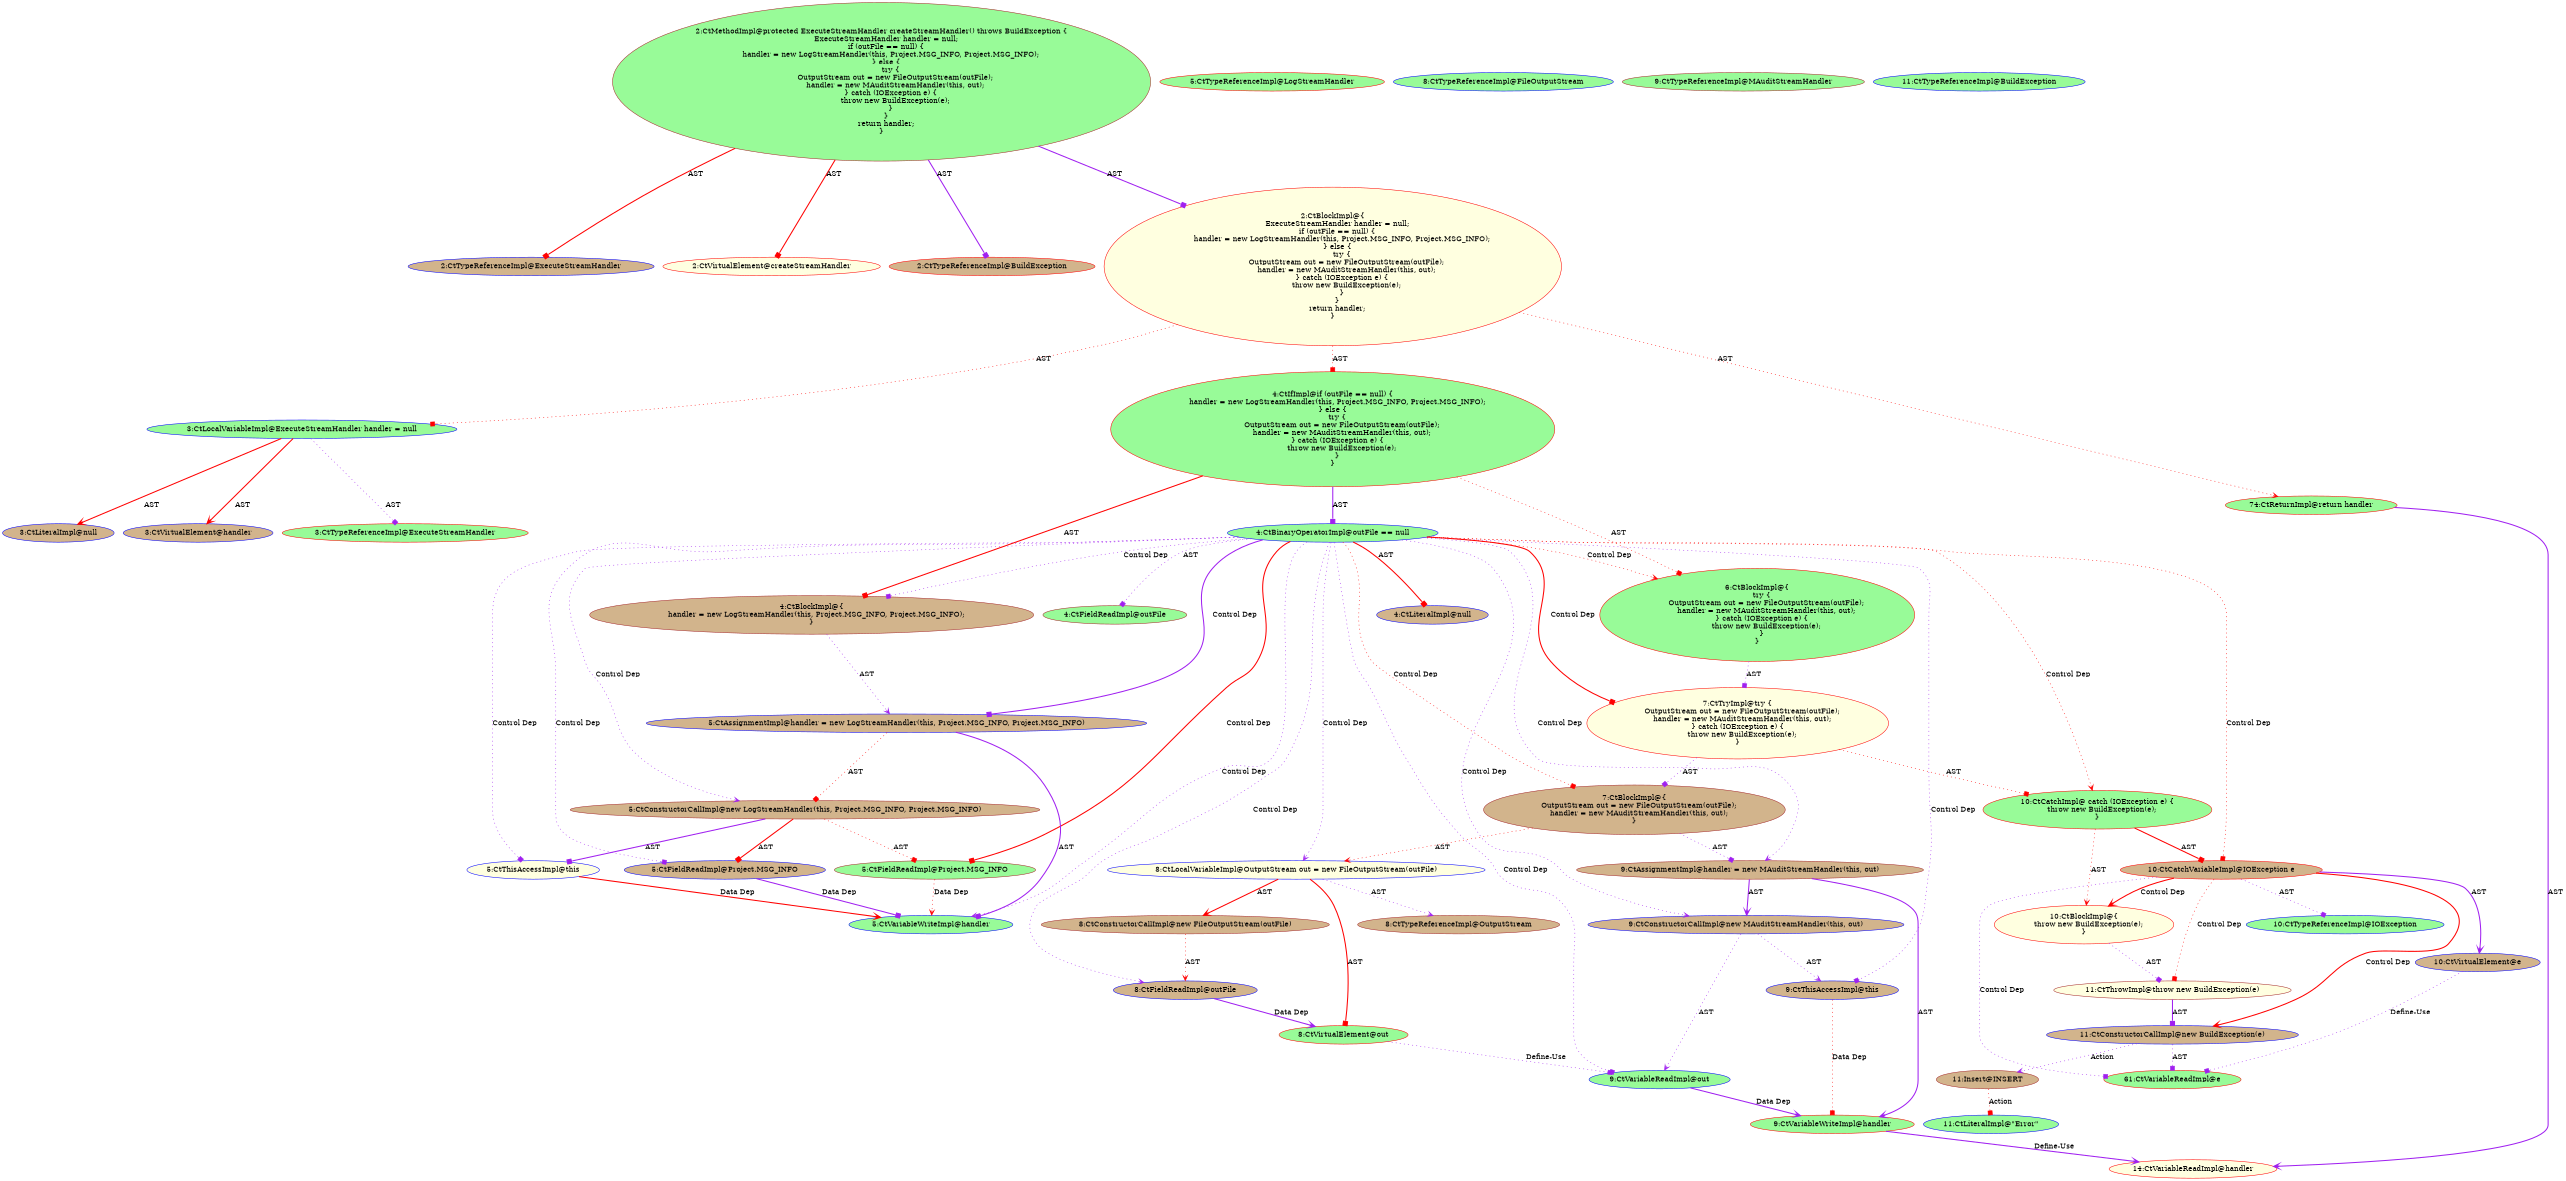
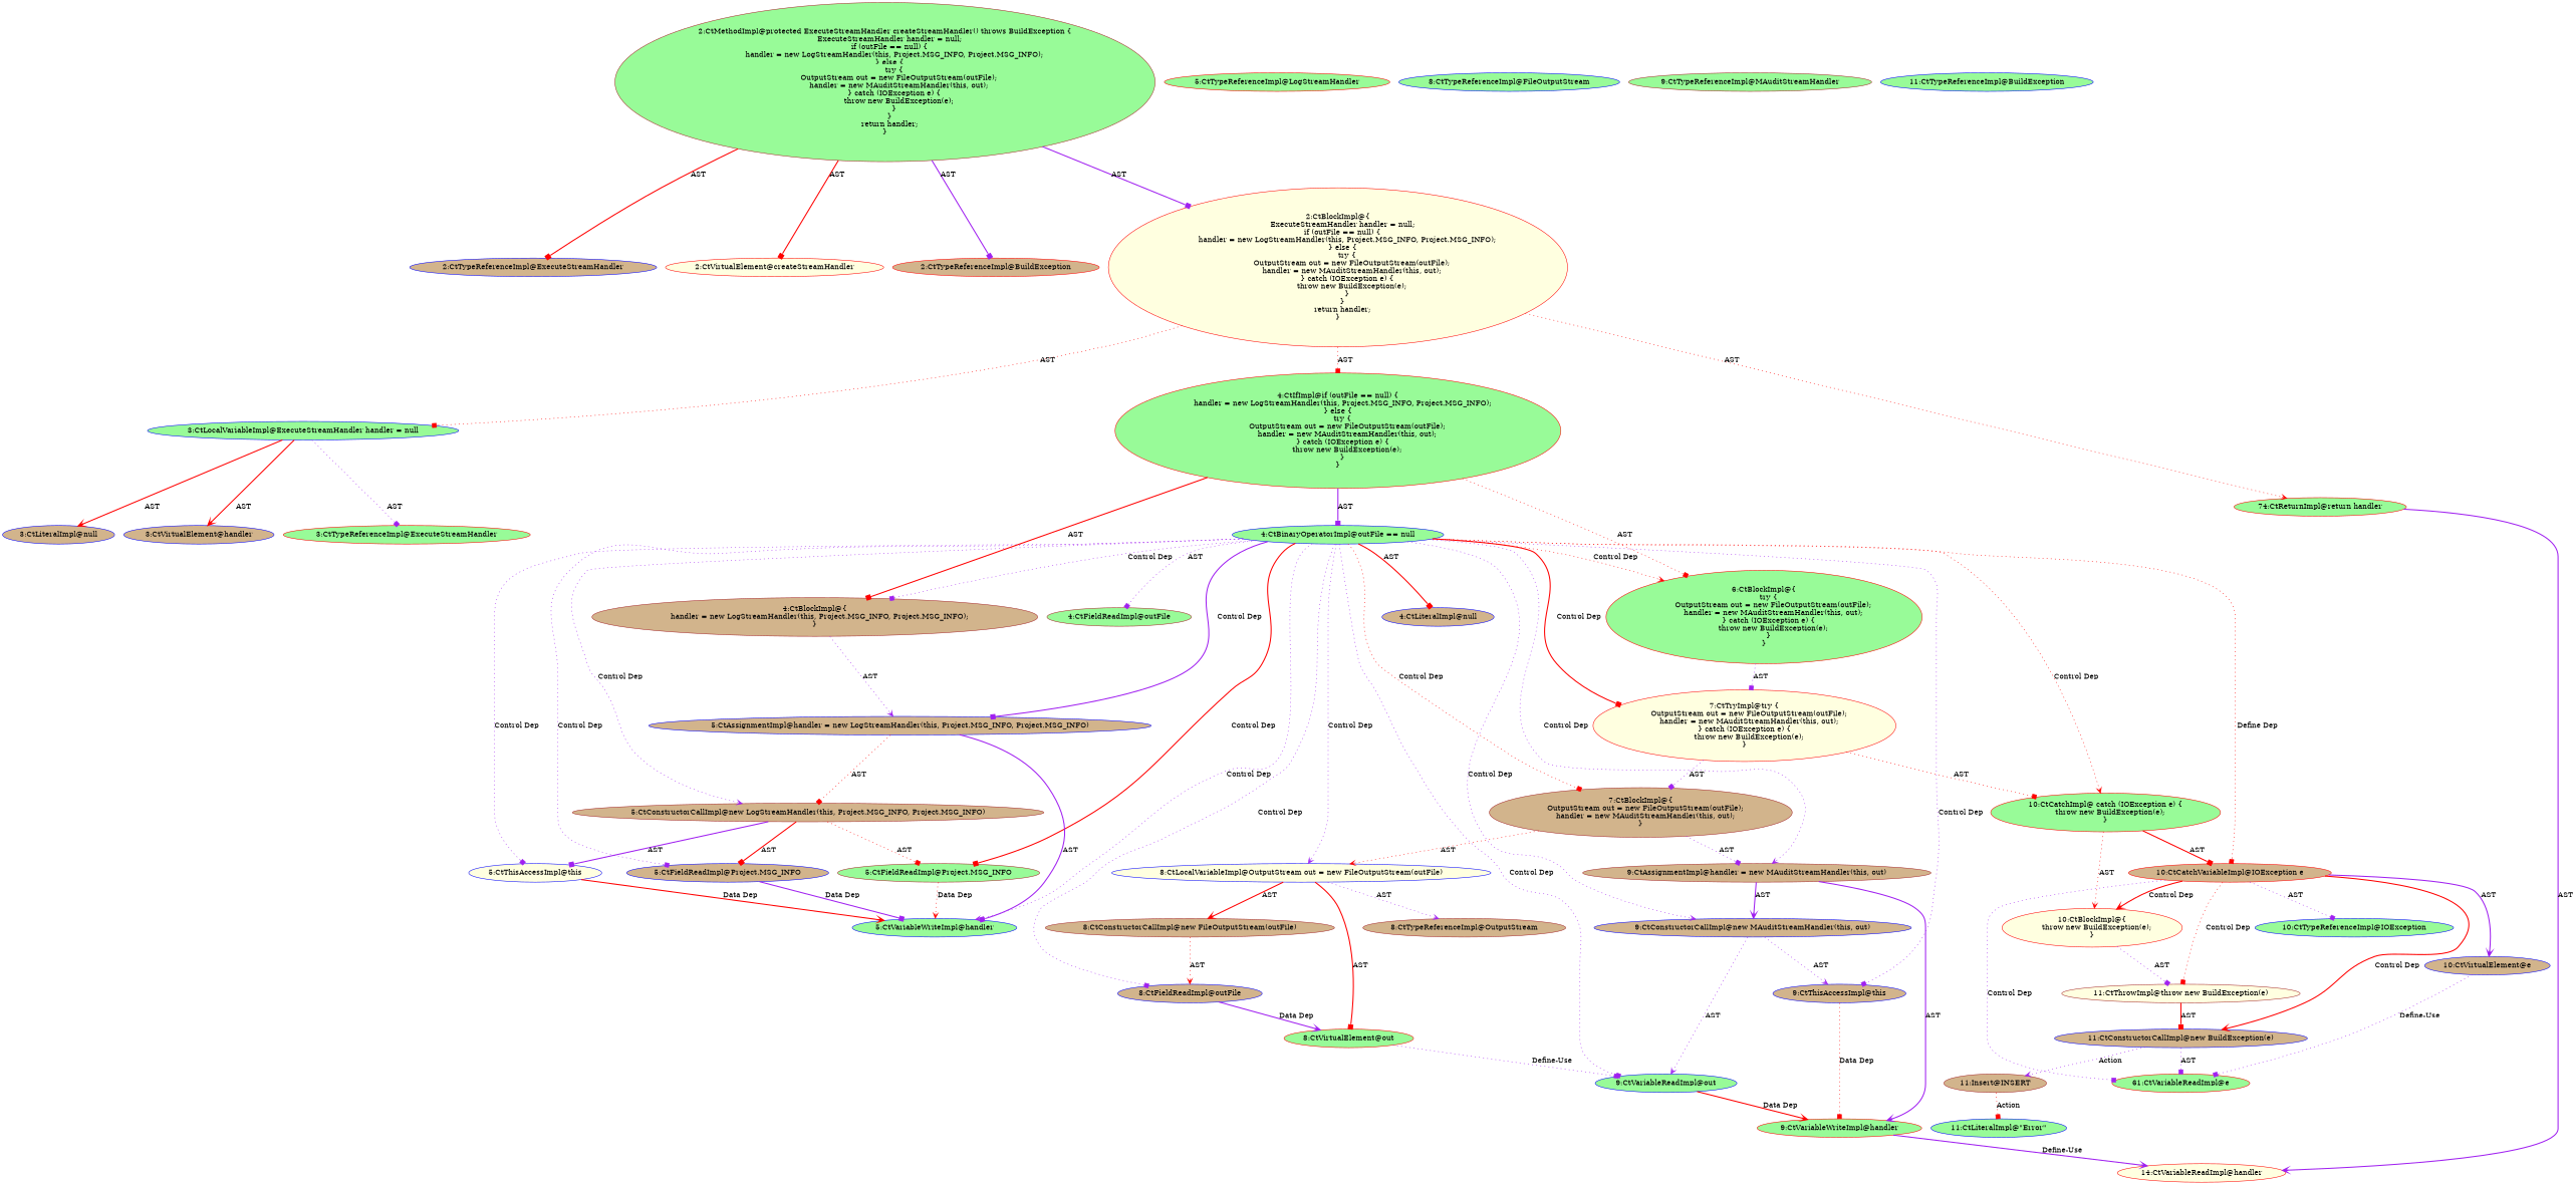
  digraph {
    node [color=blue fillcolor=palegreen shape=ellipse style=filled]
    edge [arrowhead=box color=purple style=dotted]
    n1 [fillcolor=tan label="2:CtTypeReferenceImpl@ExecuteStreamHandler"]
    n2 [color=red fillcolor=lightyellow label="2:CtVirtualElement@createStreamHandler"]
    n3 [color=red fillcolor=tan label="2:CtTypeReferenceImpl@BuildException"]
    n4 [color=red label="3:CtTypeReferenceImpl@ExecuteStreamHandler"]
    n5 [fillcolor=tan label="3:CtLiteralImpl@null"]
    n6 [fillcolor=tan label="3:CtVirtualElement@handler"]
    n7 [label="3:CtLocalVariableImpl@ExecuteStreamHandler handler = null"]
    n8 [color=brown label="4:CtFieldReadImpl@outFile"]
    n9 [fillcolor=tan label="4:CtLiteralImpl@null"]
    n10 [label="4:CtBinaryOperatorImpl@outFile == null"]
    n11 [label="5:CtVariableWriteImpl@handler"]
    n12 [fillcolor=lightyellow label="5:CtThisAccessImpl@this"]
    n13 [color=brown label="5:CtFieldReadImpl@Project.MSG_INFO"]
    n14 [fillcolor=tan label="5:CtFieldReadImpl@Project.MSG_INFO"]
    n15 [color=brown fillcolor=tan label="5:CtConstructorCallImpl@new LogStreamHandler(this, Project.MSG_INFO, Project.MSG_INFO)"]
    n16 [fillcolor=tan label="5:CtAssignmentImpl@handler = new LogStreamHandler(this, Project.MSG_INFO, Project.MSG_INFO)"]
    n17 [color=brown fillcolor=tan label="4:CtBlockImpl@\{\n    handler = new LogStreamHandler(this, Project.MSG_INFO, Project.MSG_INFO);\n\}"]
    n18 [fillcolor=tan label="8:CtFieldReadImpl@outFile"]
    n19 [fillcolor=lightyellow label="8:CtLocalVariableImpl@OutputStream out = new FileOutputStream(outFile)"]
    n20 [fillcolor=tan label="9:CtThisAccessImpl@this"]
    n21 [label="9:CtVariableReadImpl@out"]
    n22 [fillcolor=tan label="9:CtConstructorCallImpl@new MAuditStreamHandler(this, out)"]
    n23 [color=brown fillcolor=tan label="9:CtAssignmentImpl@handler = new MAuditStreamHandler(this, out)"]
    n24 [color=brown fillcolor=tan label="7:CtBlockImpl@\{\n    OutputStream out = new FileOutputStream(outFile);\n    handler = new MAuditStreamHandler(this, out);\n\}"]
    n25 [color=red fillcolor=tan label="10:CtCatchVariableImpl@IOException e"]
    n26 [color=red label="10:CtCatchImpl@ catch (IOException e) \{\n    throw new BuildException(e);\n\}"]
    n27 [color=red fillcolor=lightyellow label="7:CtTryImpl@try \{\n    OutputStream out = new FileOutputStream(outFile);\n    handler = new MAuditStreamHandler(this, out);\n\} catch (IOException e) \{\n    throw new BuildException(e);\n\}"]
    n28 [color=red label="6:CtBlockImpl@\{\n    try \{\n        OutputStream out = new FileOutputStream(outFile);\n        handler = new MAuditStreamHandler(this, out);\n    \} catch (IOException e) \{\n        throw new BuildException(e);\n    \}\n\}"]
    n29 [color=red label="8:CtVirtualElement@out"]
    n30 [color=brown fillcolor=tan label="8:CtConstructorCallImpl@new FileOutputStream(outFile)"]
    n31 [color=brown fillcolor=tan label="8:CtTypeReferenceImpl@OutputStream"]
    n32 [color=red label="9:CtVariableWriteImpl@handler"]
    n33 [color=red fillcolor=lightyellow label="14:CtVariableReadImpl@handler"]
    n34 [fillcolor=tan label="10:CtVirtualElement@e"]
    n35 [color=red label="61:CtVariableReadImpl@e"]
    n36 [label="10:CtTypeReferenceImpl@IOException"]
    n37 [fillcolor=tan label="11:CtConstructorCallImpl@new BuildException(e)"]
    n38 [color=brown fillcolor=lightyellow label="11:CtThrowImpl@throw new BuildException(e)"]
    n39 [color=red fillcolor=lightyellow label="10:CtBlockImpl@\{\n    throw new BuildException(e);\n\}"]
    n40 [color=red label="5:CtTypeReferenceImpl@LogStreamHandler"]
    n41 [label="8:CtTypeReferenceImpl@FileOutputStream"]
    n42 [color=brown label="9:CtTypeReferenceImpl@MAuditStreamHandler"]
    n43 [color=brown fillcolor=tan label="11:Insert@INSERT"]
    n44 [label="11:CtTypeReferenceImpl@BuildException"]
    n45 [label="11:CtLiteralImpl@\"Error\""]
    n46 [color=red label="4:CtIfImpl@if (outFile == null) \{\n    handler = new LogStreamHandler(this, Project.MSG_INFO, Project.MSG_INFO);\n\} else \{\n    try \{\n        OutputStream out = new FileOutputStream(outFile);\n        handler = new MAuditStreamHandler(this, out);\n    \} catch (IOException e) \{\n        throw new BuildException(e);\n    \}\n\}"]
    n47 [color=red label="74:CtReturnImpl@return handler"]
    n48 [color=red fillcolor=lightyellow label="2:CtBlockImpl@\{\n    ExecuteStreamHandler handler = null;\n    if (outFile == null) \{\n        handler = new LogStreamHandler(this, Project.MSG_INFO, Project.MSG_INFO);\n    \} else \{\n        try \{\n            OutputStream out = new FileOutputStream(outFile);\n            handler = new MAuditStreamHandler(this, out);\n        \} catch (IOException e) \{\n            throw new BuildException(e);\n        \}\n    \}\n    return handler;\n\}"]
    n49 [color=brown label="2:CtMethodImpl@protected ExecuteStreamHandler createStreamHandler() throws BuildException \{\n    ExecuteStreamHandler handler = null;\n    if (outFile == null) \{\n        handler = new LogStreamHandler(this, Project.MSG_INFO, Project.MSG_INFO);\n    \} else \{\n        try \{\n            OutputStream out = new FileOutputStream(outFile);\n            handler = new MAuditStreamHandler(this, out);\n        \} catch (IOException e) \{\n            throw new BuildException(e);\n        \}\n    \}\n    return handler;\n\}"]
    n7 -> n4 [label=AST]
    n7 -> n5 [arrowhead=vee color=red label=AST style=bold]
    n7 -> n6 [arrowhead=vee color=red label=AST style=bold]
    n10 -> n8 [label=AST]
    n10 -> n9 [color=red label=AST style=bold]
    n10 -> n11 [arrowhead=vee label="Control Dep"]
    n10 -> n12 [label="Control Dep"]
    n10 -> n13 [color=red label="Control Dep" style=bold]
    n10 -> n14 [label="Control Dep"]
    n10 -> n15 [arrowhead=vee label="Control Dep"]
    n10 -> n16 [label="Control Dep" style=bold]
    n10 -> n17 [label="Control Dep"]
-   n10 -> n18 [arrowhead=vee label="Control Dep"]
+   n10 -> n18 [label="Control Dep"]
    n10 -> n19 [arrowhead=vee label="Control Dep"]
    n10 -> n20 [label="Control Dep"]
    n10 -> n21 [label="Control Dep"]
    n10 -> n22 [arrowhead=vee label="Control Dep"]
    n10 -> n23 [arrowhead=vee label="Control Dep"]
    n10 -> n24 [color=red label="Control Dep"]
-   n10 -> n25 [color=red label="Control Dep"]
+   n10 -> n25 [color=red label="Define Dep"]
    n10 -> n26 [arrowhead=vee color=red label="Control Dep"]
    n10 -> n27 [color=red label="Control Dep" style=bold]
    n10 -> n28 [arrowhead=vee color=red label="Control Dep"]
    n12 -> n11 [arrowhead=vee color=red label="Data Dep" style=bold]
    n13 -> n11 [arrowhead=vee color=red label="Data Dep"]
    n14 -> n11 [label="Data Dep" style=bold]
    n15 -> n12 [label=AST style=bold]
    n15 -> n13 [color=red label=AST]
    n15 -> n14 [color=red label=AST style=bold]
    n16 -> n11 [label=AST style=bold]
    n16 -> n15 [color=red label=AST]
    n17 -> n16 [arrowhead=vee label=AST]
    n18 -> n29 [arrowhead=vee label="Data Dep" style=bold]
    n19 -> n29 [color=red label=AST style=bold]
    n19 -> n30 [arrowhead=vee color=red label=AST style=bold]
    n19 -> n31 [arrowhead=vee label=AST]
    n20 -> n32 [color=red label="Data Dep"]
-   n21 -> n32 [arrowhead=vee label="Data Dep" style=bold]
+   n21 -> n32 [arrowhead=vee color=red label="Data Dep" style=bold]
    n22 -> n20 [arrowhead=vee label=AST]
    n22 -> n21 [arrowhead=vee label=AST]
    n23 -> n22 [arrowhead=vee label=AST style=bold]
    n23 -> n32 [arrowhead=vee label=AST style=bold]
    n24 -> n19 [arrowhead=vee color=red label=AST]
    n24 -> n23 [label=AST]
    n25 -> n34 [arrowhead=vee label=AST style=bold]
    n25 -> n35 [label="Control Dep"]
    n25 -> n36 [label=AST]
    n25 -> n37 [arrowhead=vee color=red label="Control Dep" style=bold]
    n25 -> n38 [color=red label="Control Dep"]
    n25 -> n39 [arrowhead=vee color=red label="Control Dep" style=bold]
    n26 -> n25 [color=red label=AST style=bold]
    n26 -> n39 [arrowhead=vee color=red label=AST]
    n27 -> n24 [label=AST]
    n27 -> n26 [color=red label=AST]
    n28 -> n27 [label=AST]
    n29 -> n21 [label="Define-Use"]
    n30 -> n18 [arrowhead=vee color=red label=AST]
    n32 -> n33 [arrowhead=vee label="Define-Use" style=bold]
    n34 -> n35 [label="Define-Use"]
    n37 -> n35 [label=AST]
    n37 -> n43 [arrowhead=vee label=Action]
-   n38 -> n37 [label=AST style=bold]
+   n38 -> n37 [color=red label=AST style=bold]
    n39 -> n38 [label=AST]
    n43 -> n45 [color=red label=Action]
    n46 -> n10 [label=AST style=bold]
    n46 -> n17 [color=red label=AST style=bold]
    n46 -> n28 [color=red label=AST]
    n47 -> n33 [arrowhead=vee label=AST style=bold]
    n48 -> n7 [color=red label=AST]
    n48 -> n46 [color=red label=AST]
    n48 -> n47 [arrowhead=vee color=red label=AST]
    n49 -> n1 [color=red label=AST style=bold]
    n49 -> n2 [color=red label=AST style=bold]
    n49 -> n3 [label=AST style=bold]
    n49 -> n48 [label=AST style=bold]
  }
